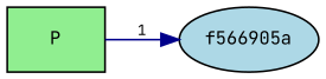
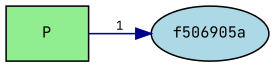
  digraph {
    compound=true
    rankdir=LR
    fontname="JetBrains Mono"
    node [fontsize=10 style=filled fontname="JetBrains Mono"]
    n1 [fillcolor=lightgreen label=P shape=box]
-   n2 [fillcolor=lightblue label=f566905a shape=ellipse]
+   n2 [fillcolor=lightblue label=f506905a shape=ellipse]
    n1 -> n2 [color=darkblue fontsize=8 label=1 fontname="JetBrains Mono"]
  }
